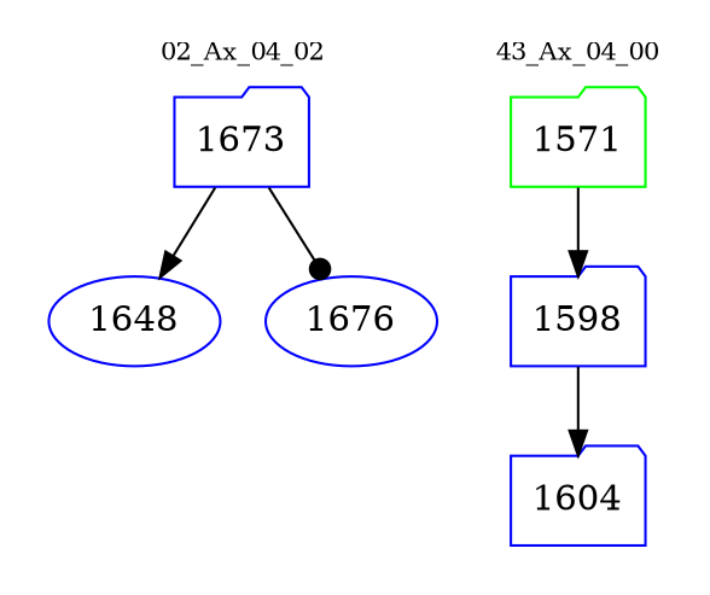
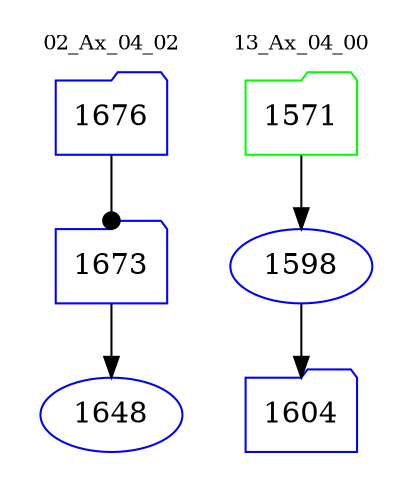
  digraph {
    fontname="DejaVu Serif"
    node [color=blue fontname="DejaVu Serif" shape=folder]
    edge [arrowhead=normal color=black fontname="DejaVu Serif"]
    n1 [label=1673]
    n2 [label=1648 shape=ellipse]
-   n3 [label=1676 shape=ellipse]
-   n4 [label=1598]
+   n3 [label=1676]
+   n4 [label=1598 shape=ellipse]
    n5 [color=green label=1571]
    n6 [label=1604]
    subgraph cluster_1 {
      color=white
      fontsize=10
      label="02_Ax_04_02"
      n1
      n2
      n3
    }
    subgraph cluster_2 {
      color=white
      fontsize=10
-     label="43_Ax_04_00"
+     label="13_Ax_04_00"
      n4
      n5
      n6
    }
    n1 -> n2
-   n1 -> n3 [arrowhead=dot]
+   n3 -> n1 [arrowhead=dot]
    n4 -> n6
    n5 -> n4
  }
